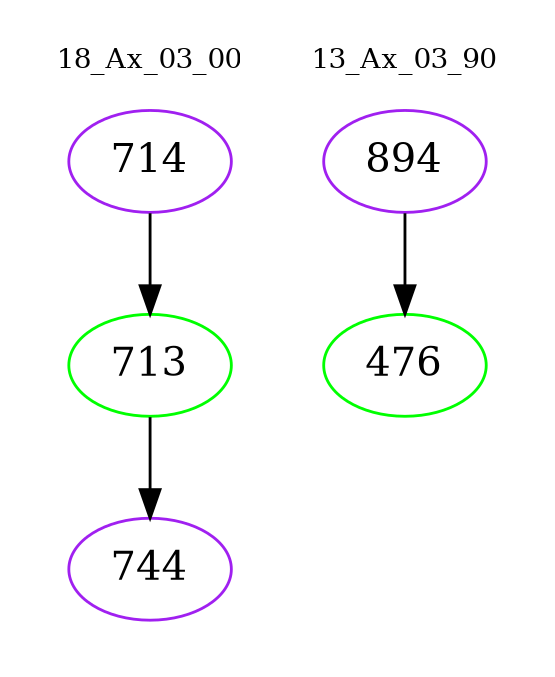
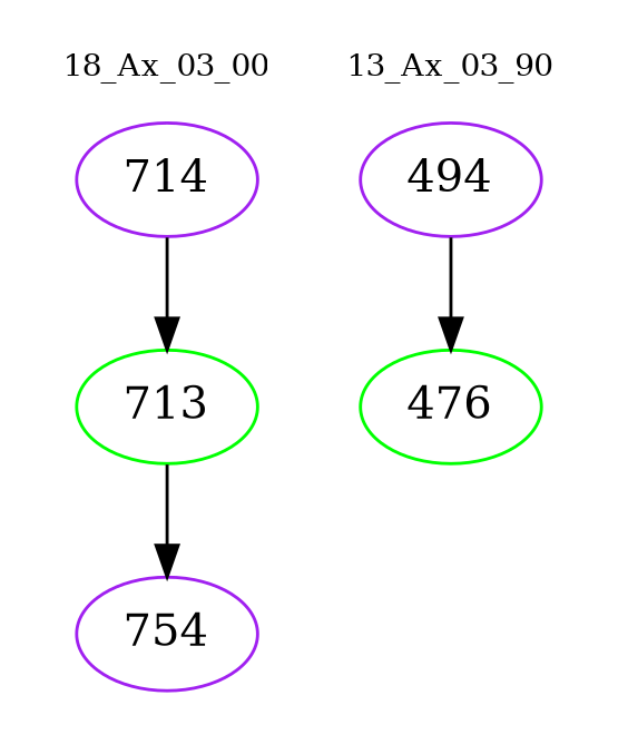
  digraph {
    node [color=purple]
    edge [color=black]
    n1 [label=714]
    n2 [color=green label=713]
-   n3 [label=744]
-   n4 [label=894]
+   n3 [label=754]
+   n4 [label=494]
    n5 [color=green label=476]
    subgraph cluster_1 {
      color=white
      fontsize=10
      label="18_Ax_03_00"
      n1
      n2
      n3
    }
    subgraph cluster_2 {
      color=white
      fontsize=10
      label="13_Ax_03_90"
      n4
      n5
    }
    n1 -> n2
    n2 -> n3
    n4 -> n5
  }
